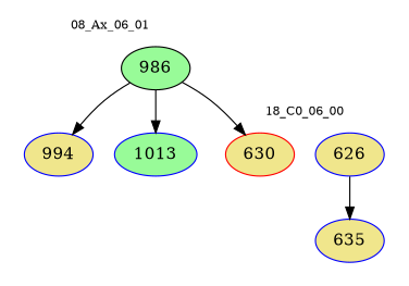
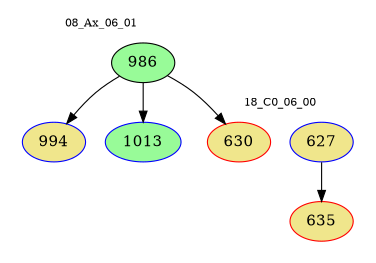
  digraph {
    node [color=blue fillcolor=khaki style=filled]
    edge [color=black]
    n1 [color=black fillcolor=palegreen label=986]
    n2 [label=994]
    n3 [fillcolor=palegreen label=1013]
-   n4 [label=626]
-   n5 [label=635]
+   n4 [label=627]
+   n5 [color=red label=635]
    n6 [color=red label=630]
    subgraph cluster_1 {
      color=white
      fontsize=10
      label="08_Ax_06_01"
      n1
      n2
      n3
    }
    subgraph cluster_2 {
      color=white
      fontsize=10
      label="18_C0_06_00"
      n4
      n5
      n6
    }
    n1 -> n2
    n1 -> n3
    n1 -> n6
    n4 -> n5
  }
